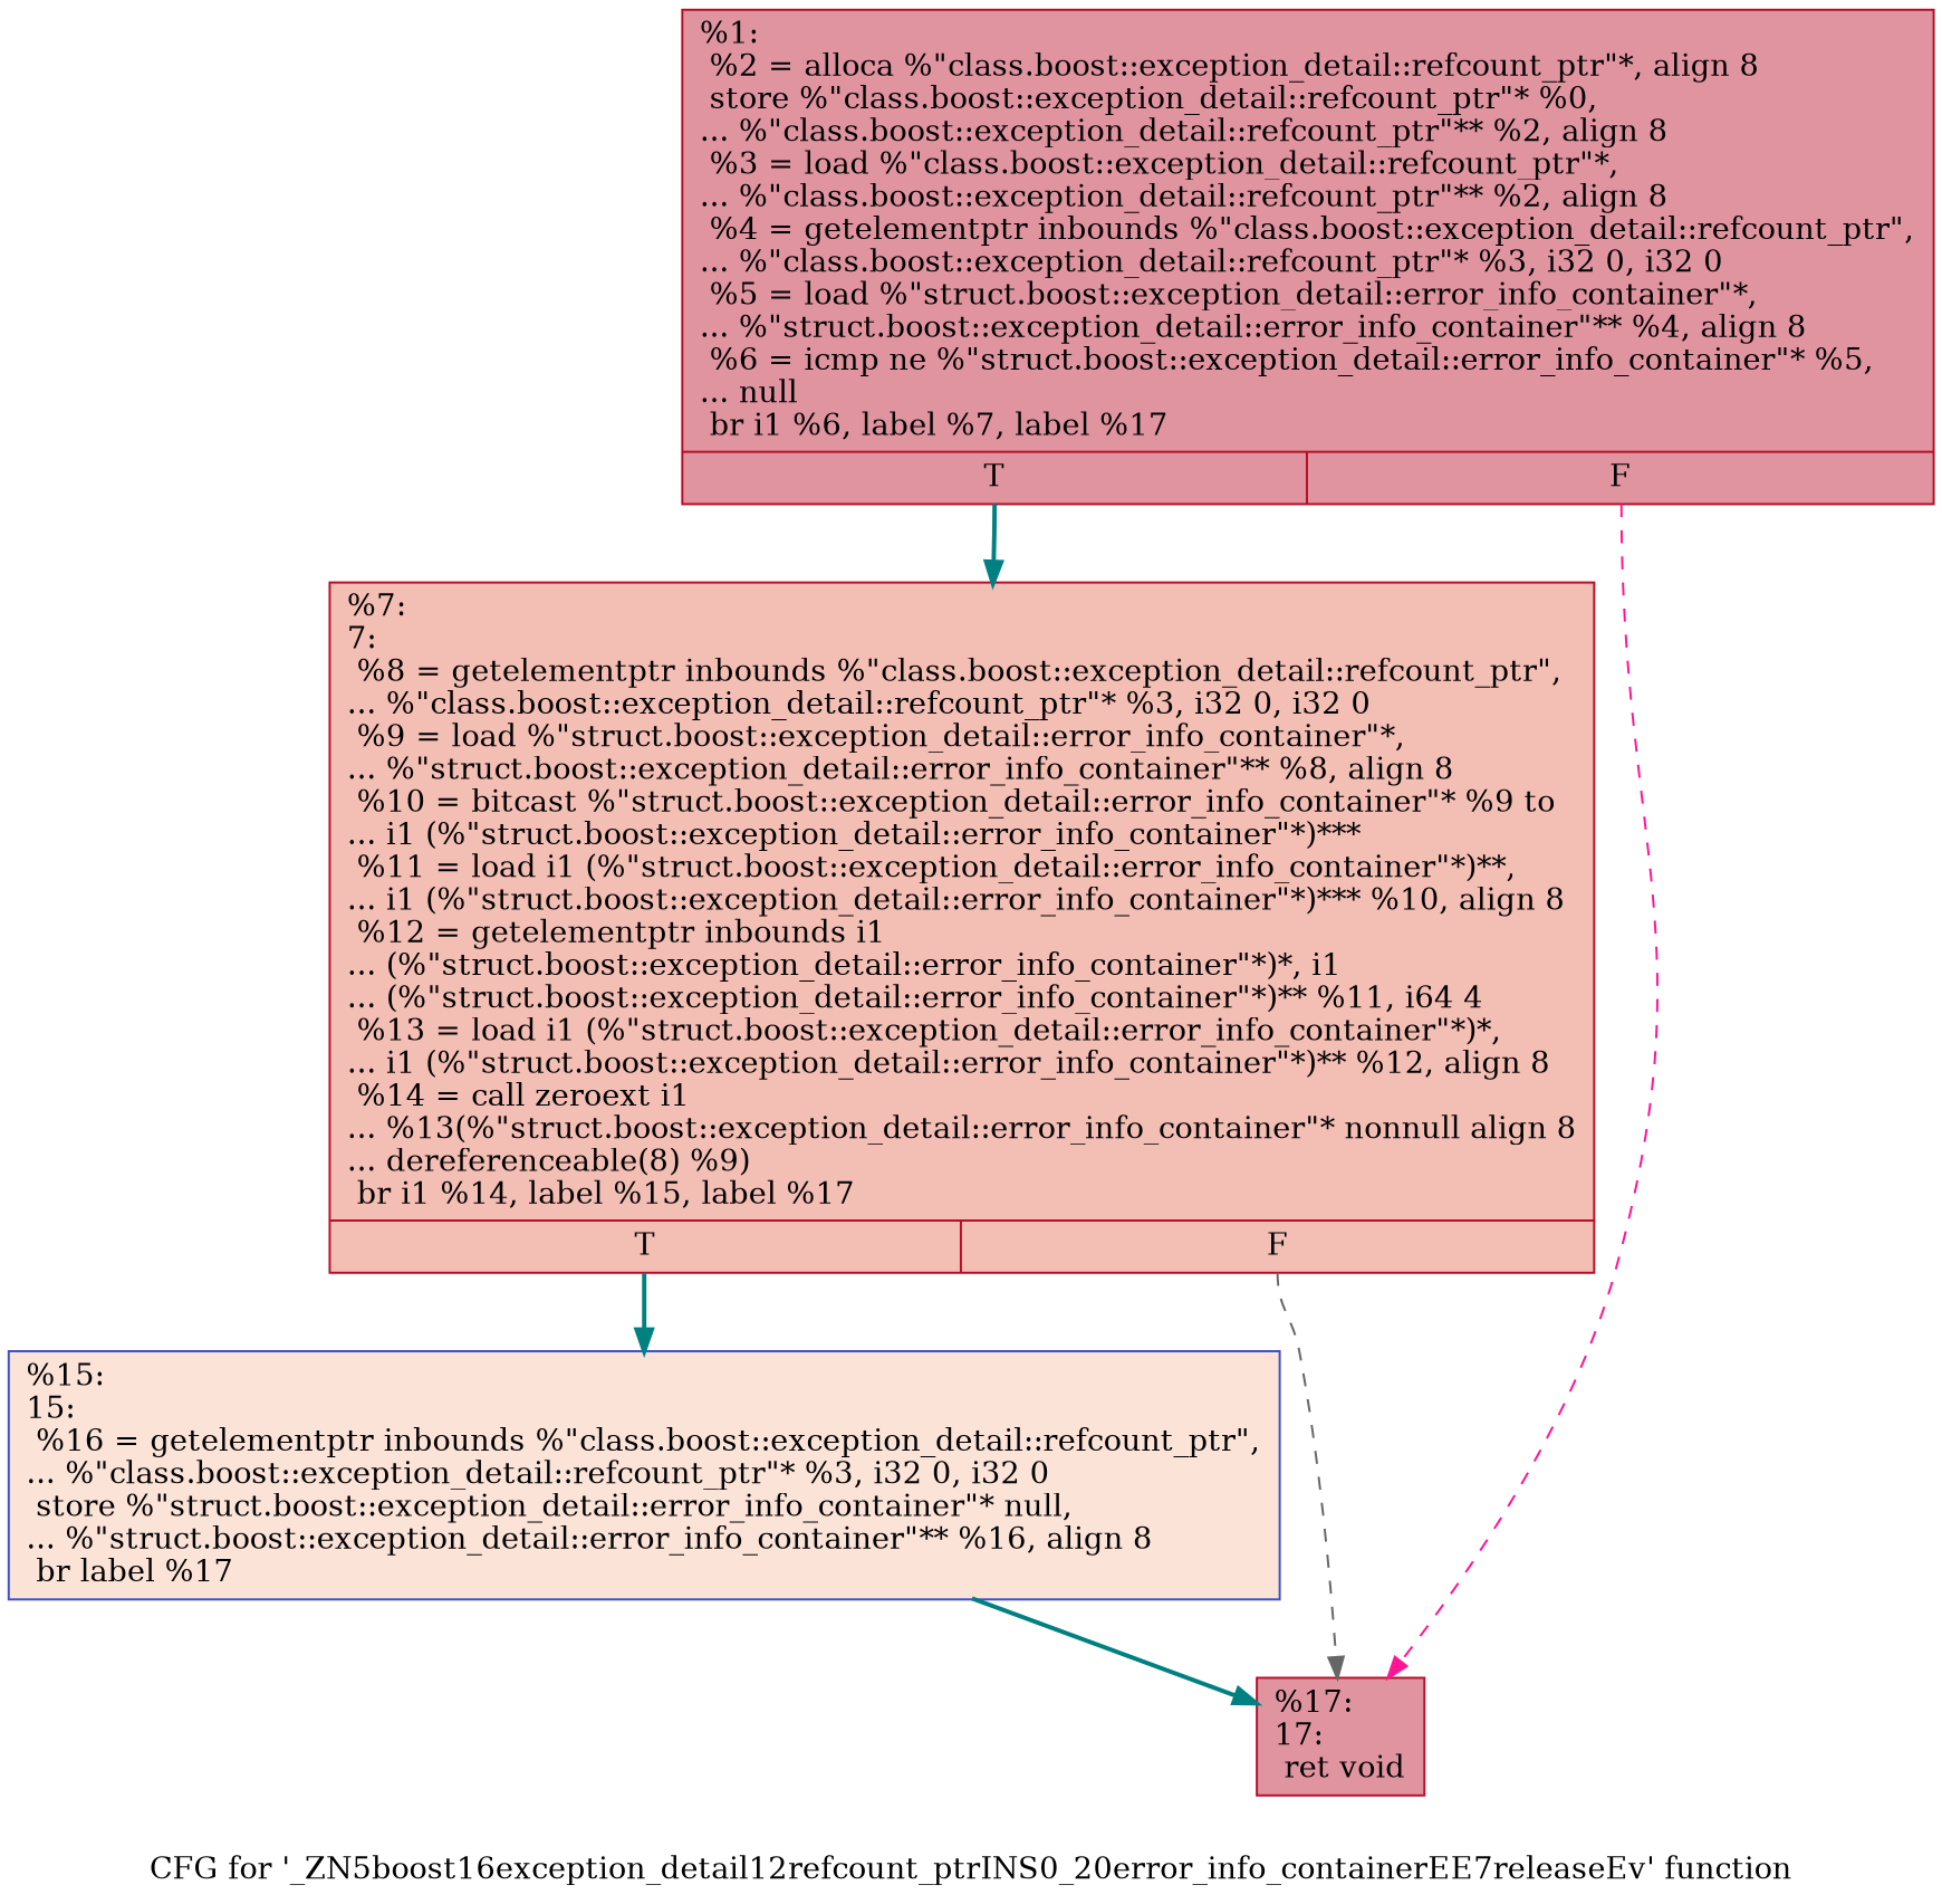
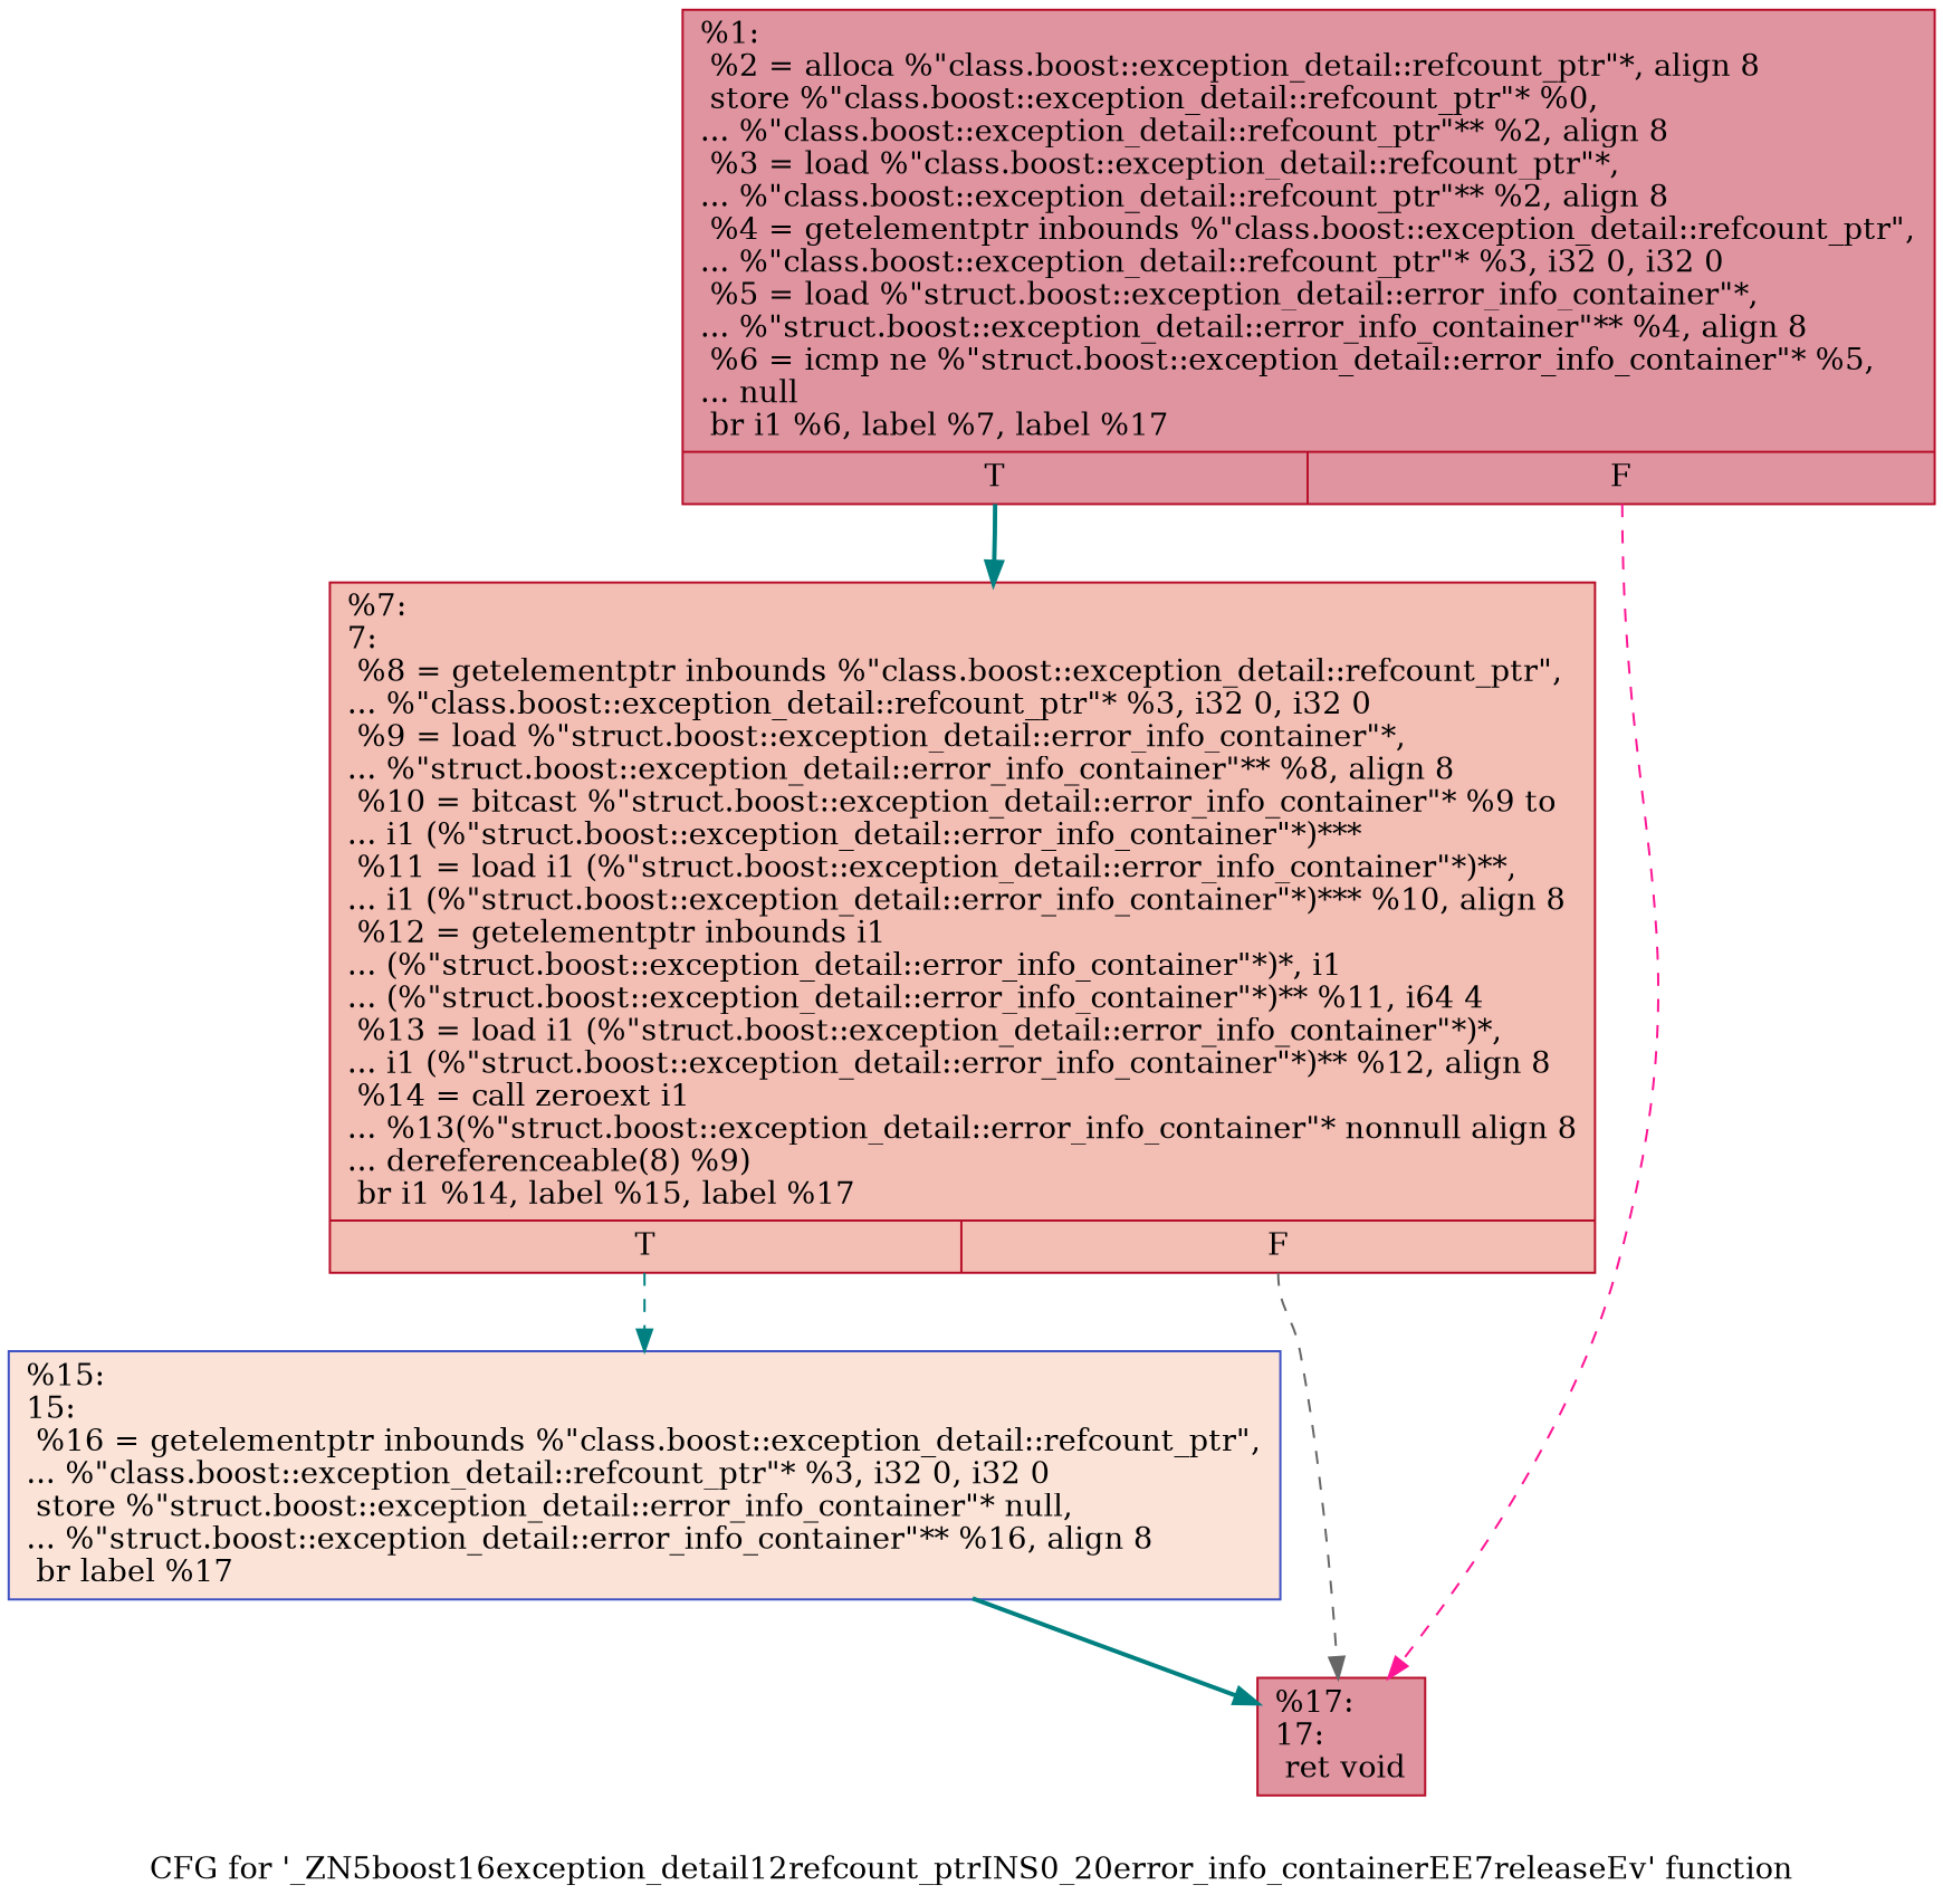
  digraph {
    label="CFG for '_ZN5boost16exception_detail12refcount_ptrINS0_20error_info_containerEE7releaseEv' function"
    node [color="#b70d28ff" fillcolor="#b70d2870" shape=record style=filled]
    edge [tailport=s0 color=teal style=bold]
    n1 [label="{%1:\l  %2 = alloca %\"class.boost::exception_detail::refcount_ptr\"*, align 8\l  store %\"class.boost::exception_detail::refcount_ptr\"* %0,\l... %\"class.boost::exception_detail::refcount_ptr\"** %2, align 8\l  %3 = load %\"class.boost::exception_detail::refcount_ptr\"*,\l... %\"class.boost::exception_detail::refcount_ptr\"** %2, align 8\l  %4 = getelementptr inbounds %\"class.boost::exception_detail::refcount_ptr\",\l... %\"class.boost::exception_detail::refcount_ptr\"* %3, i32 0, i32 0\l  %5 = load %\"struct.boost::exception_detail::error_info_container\"*,\l... %\"struct.boost::exception_detail::error_info_container\"** %4, align 8\l  %6 = icmp ne %\"struct.boost::exception_detail::error_info_container\"* %5,\l... null\l  br i1 %6, label %7, label %17\l|{<s0>T|<s1>F}}"]
    n2 [fillcolor="#e36c5570" label="{%7:\l7:                                                \l  %8 = getelementptr inbounds %\"class.boost::exception_detail::refcount_ptr\",\l... %\"class.boost::exception_detail::refcount_ptr\"* %3, i32 0, i32 0\l  %9 = load %\"struct.boost::exception_detail::error_info_container\"*,\l... %\"struct.boost::exception_detail::error_info_container\"** %8, align 8\l  %10 = bitcast %\"struct.boost::exception_detail::error_info_container\"* %9 to\l... i1 (%\"struct.boost::exception_detail::error_info_container\"*)***\l  %11 = load i1 (%\"struct.boost::exception_detail::error_info_container\"*)**,\l... i1 (%\"struct.boost::exception_detail::error_info_container\"*)*** %10, align 8\l  %12 = getelementptr inbounds i1\l... (%\"struct.boost::exception_detail::error_info_container\"*)*, i1\l... (%\"struct.boost::exception_detail::error_info_container\"*)** %11, i64 4\l  %13 = load i1 (%\"struct.boost::exception_detail::error_info_container\"*)*,\l... i1 (%\"struct.boost::exception_detail::error_info_container\"*)** %12, align 8\l  %14 = call zeroext i1\l... %13(%\"struct.boost::exception_detail::error_info_container\"* nonnull align 8\l... dereferenceable(8) %9)\l  br i1 %14, label %15, label %17\l|{<s0>T|<s1>F}}"]
    n3 [label="{%17:\l17:                                               \l  ret void\l}"]
    n4 [color="#3d50c3ff" fillcolor="#f6bfa670" label="{%15:\l15:                                               \l  %16 = getelementptr inbounds %\"class.boost::exception_detail::refcount_ptr\",\l... %\"class.boost::exception_detail::refcount_ptr\"* %3, i32 0, i32 0\l  store %\"struct.boost::exception_detail::error_info_container\"* null,\l... %\"struct.boost::exception_detail::error_info_container\"** %16, align 8\l  br label %17\l}"]
    n1 -> n2
    n1 -> n3 [tailport=s1 color=deeppink style=dashed]
    n2 -> n3 [tailport=s1 color=gray40 style=dashed]
-   n2 -> n4
+   n2 -> n4 [style=dashed]
    n4 -> n3 [tailport=""]
  }
